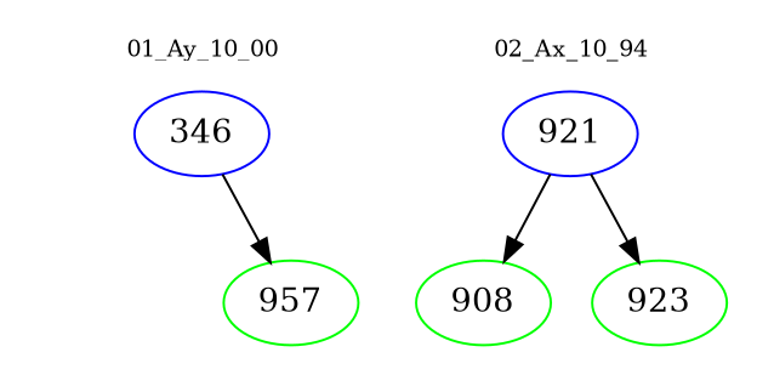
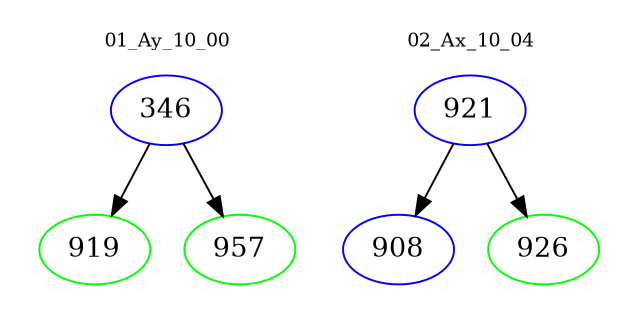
  digraph {
    node [color=green]
    edge [color=black]
    n1 [color=blue label=346]
+   n2 [label=919]
    n3 [label=957]
    n4 [color=blue label=921]
-   n5 [label=908]
-   n6 [label=923]
+   n5 [color=blue label=908]
+   n6 [label=926]
    subgraph cluster_1 {
      color=white
      fontsize=10
      label="01_Ay_10_00"
      n1
+     n2
      n3
    }
    subgraph cluster_2 {
      color=white
      fontsize=10
-     label="02_Ax_10_94"
+     label="02_Ax_10_04"
      n4
      n5
      n6
    }
+   n1 -> n2
    n1 -> n3
    n4 -> n5
    n4 -> n6
  }
